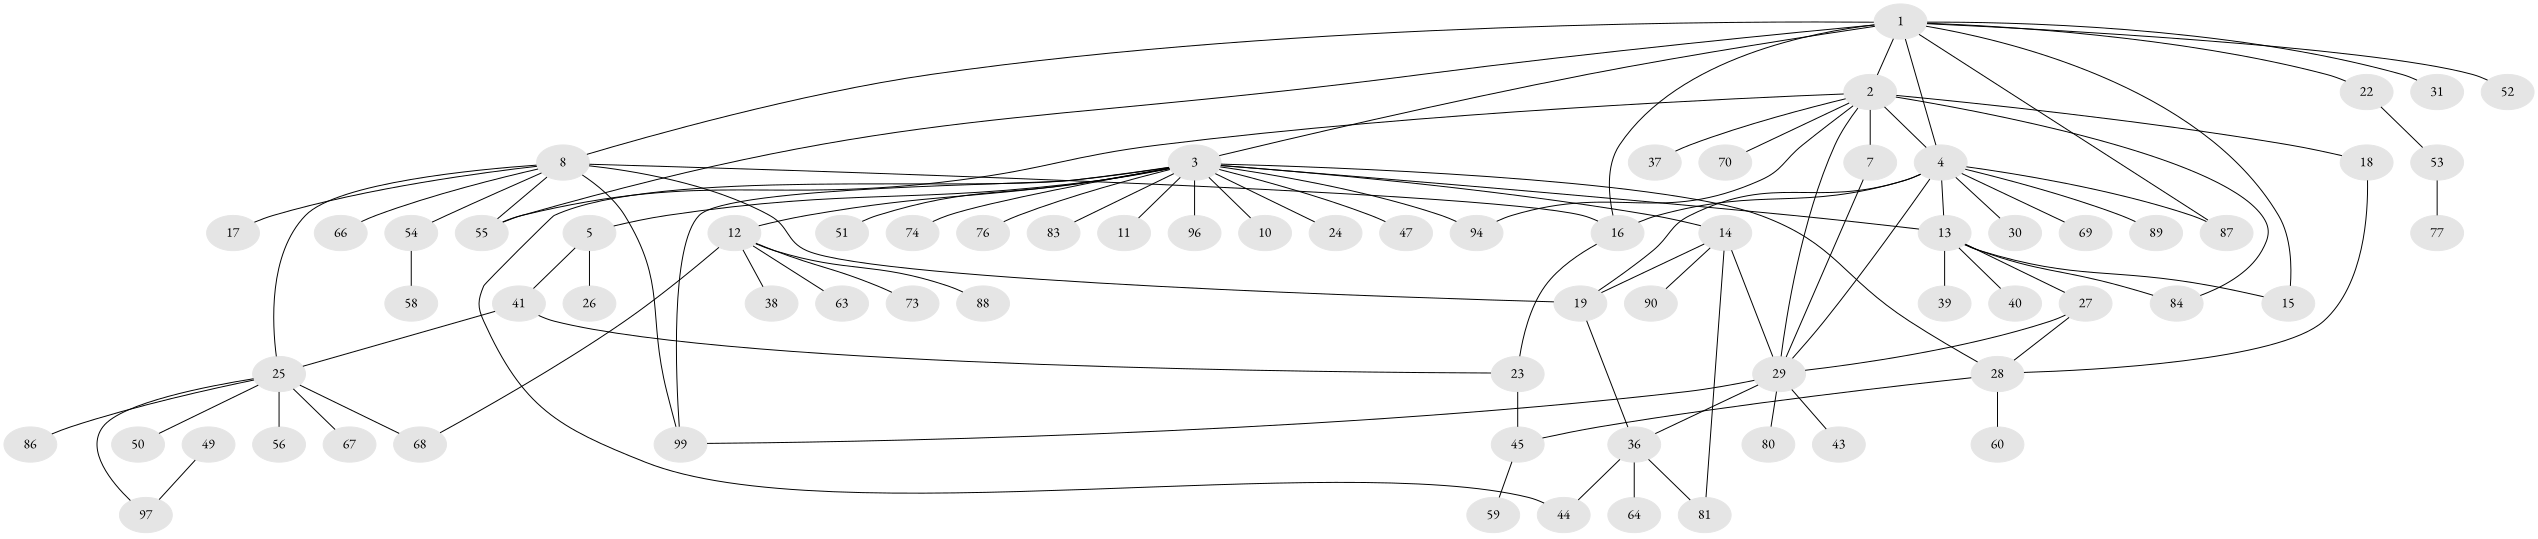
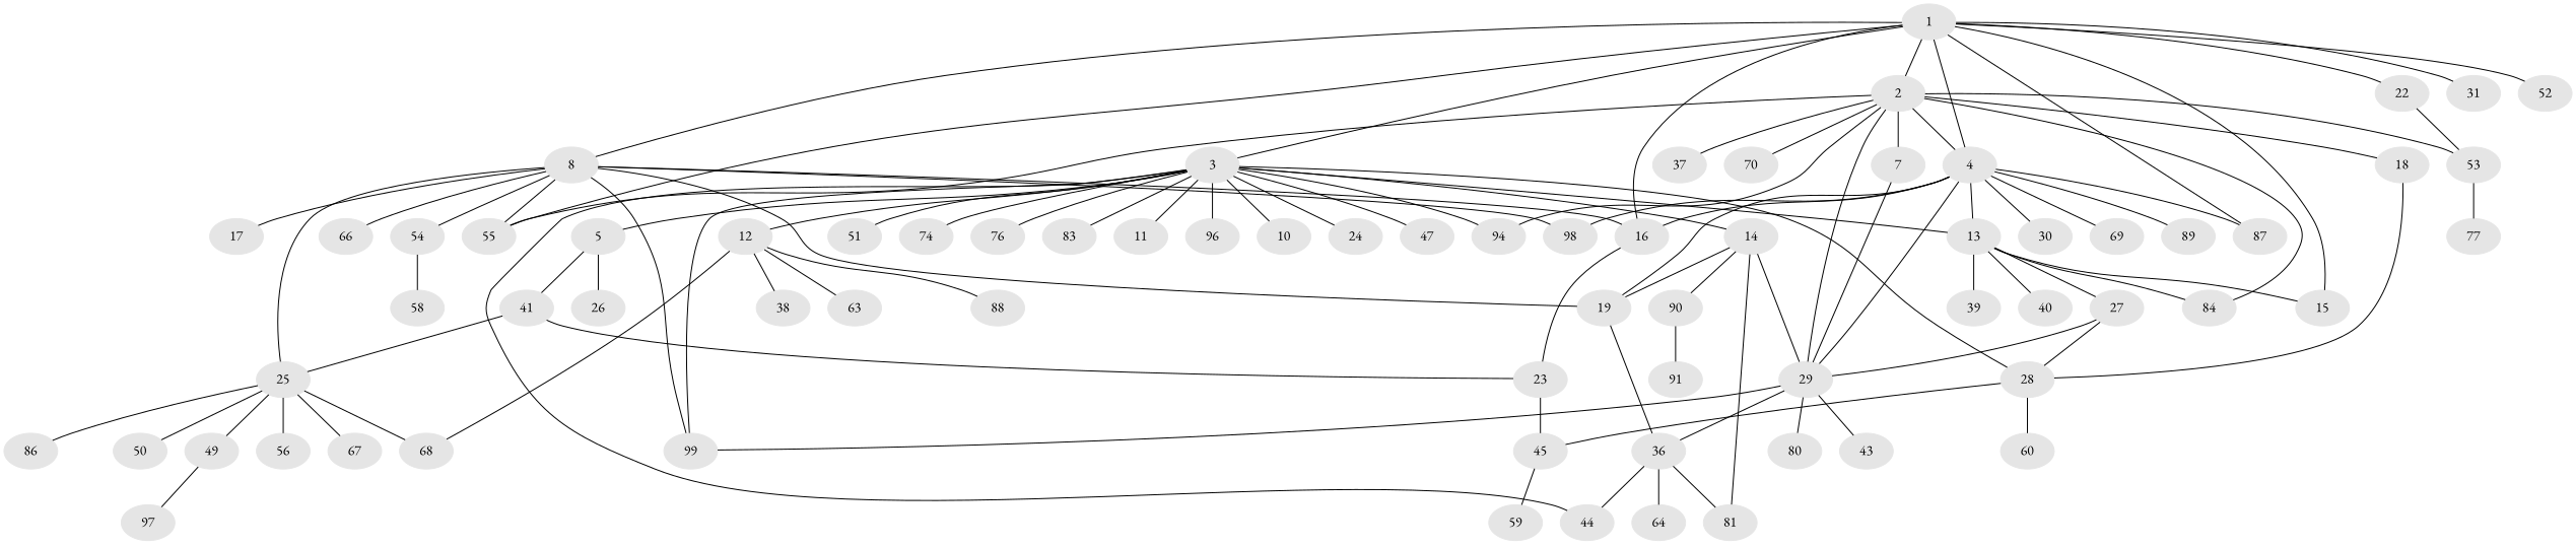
  graph {
    fontname="EB Garamond"
    node [color=gray90 fontname="EB Garamond" style=filled]
    edge [fontname="EB Garamond"]
    1 [super="+20"]
    2 [super="+48"]
    3 [super="+34"]
    4 [super="+6"]
    8 [super="+100"]
    15 [super="+65"]
    16 [super="+35"]
    22
    31
    52
    55
    87
    7
    18
    29 [super="+41"]
    37 [super="+75"]
    53 [super="+82"]
    70
    84
    94
    5 [super="+9"]
    10
    11 [super="+61"]
    12 [super="+33"]
    13 [super="+95"]
    14 [super="+72"]
    24
    28 [super="+42"]
    44 [super="+85"]
    47
    51
    74
    76
    83
    96
    99
    19
    30 [super="+71"]
    69
    89
+   98
    25 [super="+46"]
    17
    54 [super="+79"]
    66
    23
    68
    49
    50
    56
    67
    86
    36 [super="+57"]
    43
    80
    77
    n57 [label=41 super="+93"]
    26 [super="+62"]
    38
    63
-   73
    88
    27 [super="+32"]
    39
    40
    81
    90
    45
    60
    58
+   91
    64
    59
    97
    1 -- 2
    1 -- 3
    1 -- 4
    1 -- 8 [weight=2]
    1 -- 15
    1 -- 16
    1 -- 22
    1 -- 31
    1 -- 52
    1 -- 55
    1 -- 87
    2 -- 4
    2 -- 55
    2 -- 7
    2 -- 18
    2 -- 29
    2 -- 37
+   2 -- 53
    2 -- 70
    2 -- 84
    2 -- 94
    3 -- 94
    3 -- 5
    3 -- 10
    3 -- 11
    3 -- 12
    3 -- 13
    3 -- 14 [weight=2]
    3 -- 24
    3 -- 28
    3 -- 44
    3 -- 47
    3 -- 51
    3 -- 74
    3 -- 76
    3 -- 83
    3 -- 96
    3 -- 99
    4 -- 16
    4 -- 87
    4 -- 29
    4 -- 13
    4 -- 19
    4 -- 30
    4 -- 69
    4 -- 89
+   4 -- 98
    8 -- 16
    8 -- 55 [weight=2]
    8 -- 99
    8 -- 19
+   8 -- 98
    8 -- 25
    8 -- 17
    8 -- 54
    8 -- 66
    16 -- 23
    22 -- 53
    7 -- 29
    18 -- 28
    29 -- 99
    29 -- 36
    29 -- 43
    29 -- 80
    53 -- 77
    5 -- n57
    5 -- 26
    12 -- 68
    12 -- 38
    12 -- 63
-   12 -- 73
    12 -- 88
    13 -- 15
    13 -- 84
    13 -- 27
    13 -- 39
    13 -- 40
    14 -- 29
    14 -- 19
    14 -- 81
    14 -- 90
    28 -- 45
    28 -- 60
    19 -- 36
    25 -- 68
-   25 -- 97
+   25 -- 49
    25 -- 50
    25 -- 56
    25 -- 67
    25 -- 86
    54 -- 58
    23 -- 45
    49 -- 97
    36 -- 44
    36 -- 81
    36 -- 64
    n57 -- 25
    n57 -- 23
    27 -- 29
    27 -- 28
+   90 -- 91
    45 -- 59
  }
